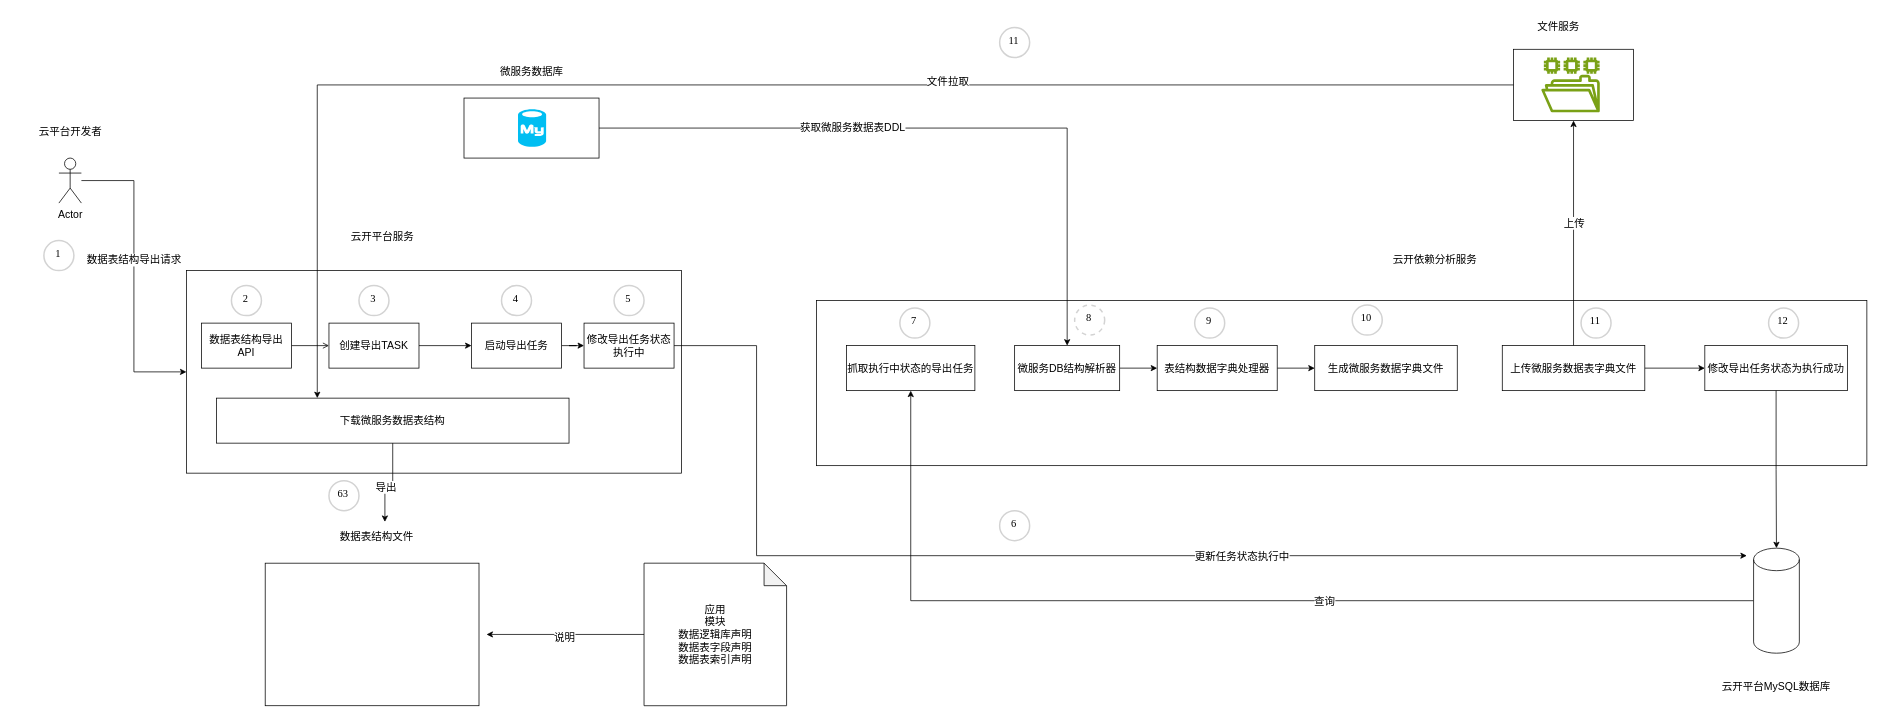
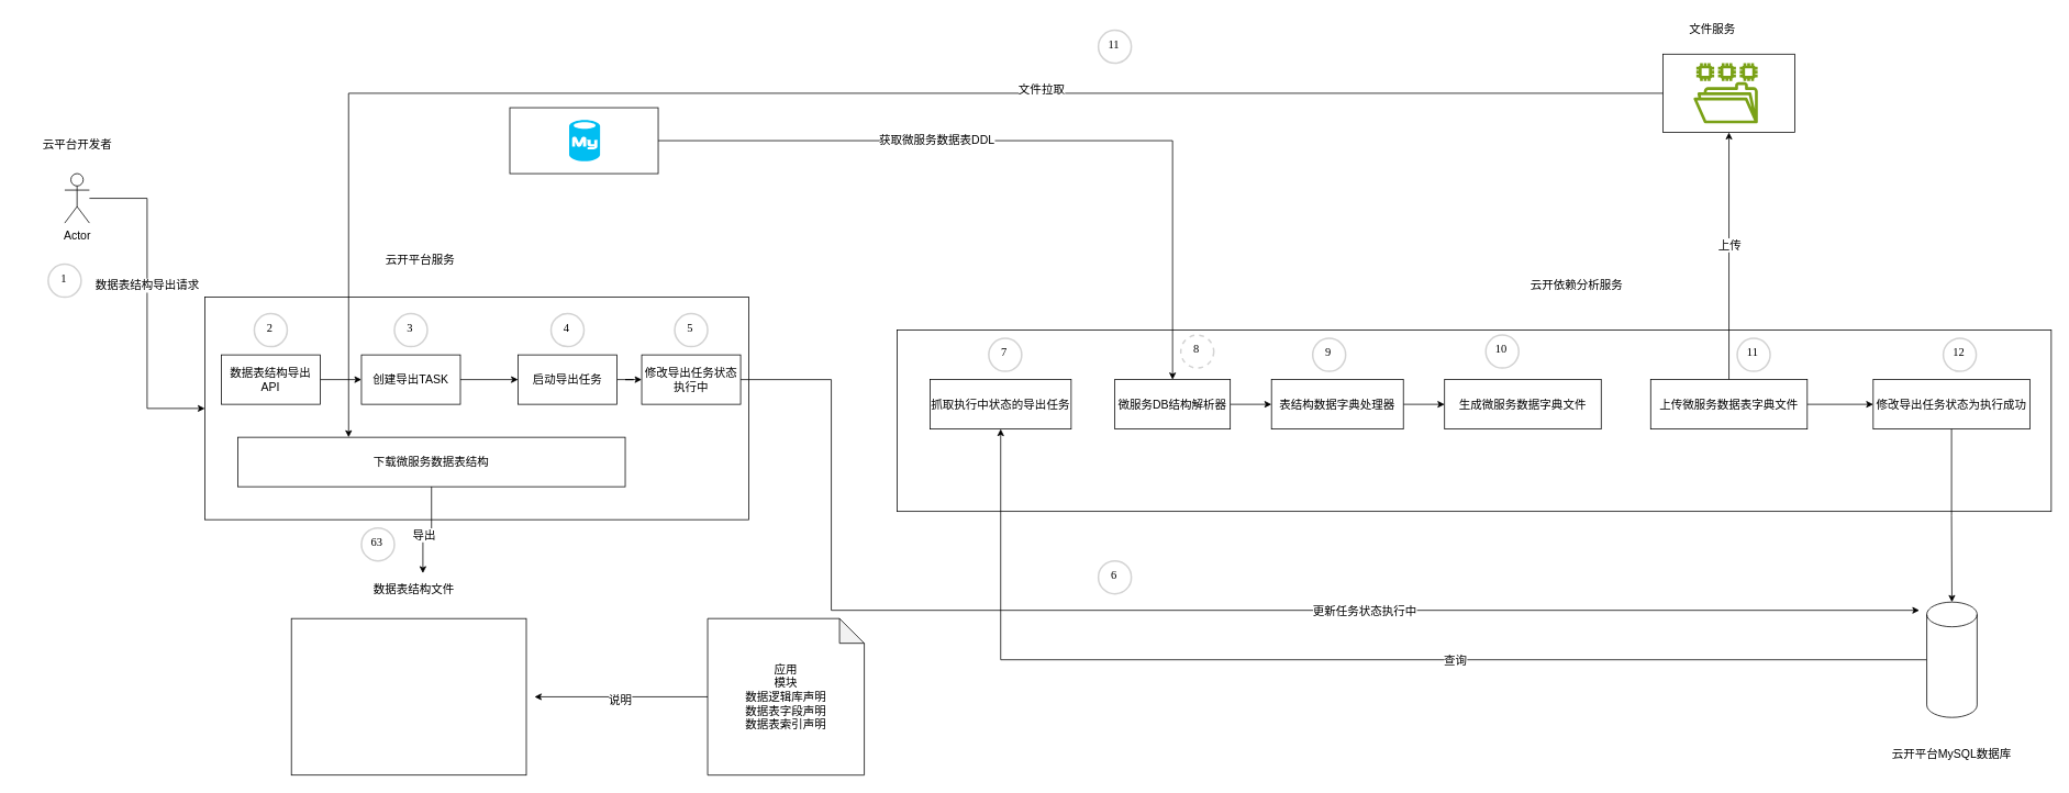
  <mxCell id="0" />
  <mxCell id="1" parent="0" />
  <mxCell id="2" style="edgeStyle=orthogonalEdgeStyle;rounded=0;orthogonalLoop=1;jettySize=auto;html=1;entryX=0;entryY=0.5;entryDx=0;entryDy=0;fontSize=14;" edge="1" parent="1" source="4" target="6"><mxGeometry relative="1" as="geometry" /></mxCell>
  <mxCell id="3" value="数据表结构导出请求" style="edgeLabel;html=1;align=center;verticalAlign=middle;resizable=0;points=[];fontSize=14;" vertex="1" connectable="0" parent="2"><mxGeometry x="-0.112" y="-1" relative="1" as="geometry"><mxPoint as="offset" /></mxGeometry></mxCell>
  <mxCell id="4" value="Actor" style="shape=umlActor;verticalLabelPosition=bottom;verticalAlign=top;html=1;outlineConnect=0;fontSize=14;" vertex="1" parent="1"><mxGeometry x="78" y="210" width="30" height="60" as="geometry" /></mxCell>
  <mxCell id="5" value="云平台开发者" style="text;html=1;align=center;verticalAlign=middle;whiteSpace=wrap;rounded=0;fontSize=14;" vertex="1" parent="1"><mxGeometry x="20.5" y="160" width="145" height="30" as="geometry" /></mxCell>
  <mxCell id="6" value="" style="rounded=0;whiteSpace=wrap;html=1;fontSize=14;" vertex="1" parent="1"><mxGeometry x="248" y="360" width="660" height="270" as="geometry" /></mxCell>
  <mxCell id="7" value="云开平台服务" style="text;html=1;align=center;verticalAlign=middle;whiteSpace=wrap;rounded=0;fontSize=14;" vertex="1" parent="1"><mxGeometry x="428.5" y="300" width="161" height="30" as="geometry" /></mxCell>
- <mxCell id="8" value="" style="edgeStyle=orthogonalEdgeStyle;rounded=0;orthogonalLoop=1;jettySize=auto;html=1;fontSize=14;endArrow=open;" edge="1" parent="1" source="9" target="11"><mxGeometry relative="1" as="geometry" /></mxCell>
+ <mxCell id="8" value="" style="edgeStyle=orthogonalEdgeStyle;rounded=0;orthogonalLoop=1;jettySize=auto;html=1;fontSize=14;" edge="1" parent="1" source="9" target="11"><mxGeometry relative="1" as="geometry" /></mxCell>
  <mxCell id="9" value="数据表结构导出API" style="rounded=0;whiteSpace=wrap;html=1;fontSize=14;" vertex="1" parent="1"><mxGeometry x="268" y="430" width="120" height="60" as="geometry" /></mxCell>
  <mxCell id="10" value="" style="edgeStyle=orthogonalEdgeStyle;rounded=0;orthogonalLoop=1;jettySize=auto;html=1;fontSize=14;" edge="1" parent="1" source="11" target="13"><mxGeometry relative="1" as="geometry" /></mxCell>
  <mxCell id="11" value="创建导出TASK" style="rounded=0;whiteSpace=wrap;html=1;fontSize=14;" vertex="1" parent="1"><mxGeometry x="438" y="430" width="120" height="60" as="geometry" /></mxCell>
  <mxCell id="12" value="" style="edgeStyle=orthogonalEdgeStyle;rounded=0;orthogonalLoop=1;jettySize=auto;html=1;" edge="1" parent="1" source="13" target="62"><mxGeometry relative="1" as="geometry" /></mxCell>
  <mxCell id="13" value="启动导出任务" style="rounded=0;whiteSpace=wrap;html=1;fontSize=14;" vertex="1" parent="1"><mxGeometry x="628" y="430" width="120" height="60" as="geometry" /></mxCell>
  <mxCell id="14" value="" style="rounded=0;whiteSpace=wrap;html=1;fontSize=14;" vertex="1" parent="1"><mxGeometry x="1088" y="400" width="1400" height="220" as="geometry" /></mxCell>
  <mxCell id="15" value="" style="edgeStyle=orthogonalEdgeStyle;rounded=0;orthogonalLoop=1;jettySize=auto;html=1;fontSize=14;" edge="1" parent="1" source="16" target="18"><mxGeometry relative="1" as="geometry" /></mxCell>
  <mxCell id="16" value="微服务DB结构解析器" style="rounded=0;whiteSpace=wrap;html=1;fontSize=14;" vertex="1" parent="1"><mxGeometry x="1352" y="460" width="140" height="60" as="geometry" /></mxCell>
  <mxCell id="17" value="" style="edgeStyle=orthogonalEdgeStyle;rounded=0;orthogonalLoop=1;jettySize=auto;html=1;fontSize=14;" edge="1" parent="1" source="18" target="19"><mxGeometry relative="1" as="geometry" /></mxCell>
  <mxCell id="18" value="表结构数据字典处理器" style="rounded=0;whiteSpace=wrap;html=1;fontSize=14;" vertex="1" parent="1"><mxGeometry x="1542" y="460" width="160" height="60" as="geometry" /></mxCell>
  <mxCell id="19" value="生成微服务数据字典文件" style="rounded=0;whiteSpace=wrap;html=1;fontSize=14;" vertex="1" parent="1"><mxGeometry x="1752" y="460" width="190" height="60" as="geometry" /></mxCell>
  <mxCell id="20" value="云开依赖分析服务" style="text;html=1;align=center;verticalAlign=middle;whiteSpace=wrap;rounded=0;fontSize=14;" vertex="1" parent="1"><mxGeometry x="1832" y="330" width="161" height="30" as="geometry" /></mxCell>
  <mxCell id="21" value="1" style="ellipse;whiteSpace=wrap;html=1;aspect=fixed;strokeWidth=2;fontFamily=Tahoma;spacingBottom=4;spacingRight=2;strokeColor=#d3d3d3;fontSize=14;" vertex="1" parent="1"><mxGeometry x="58" y="320" width="40" height="40" as="geometry" /></mxCell>
  <mxCell id="22" value="2" style="ellipse;whiteSpace=wrap;html=1;aspect=fixed;strokeWidth=2;fontFamily=Tahoma;spacingBottom=4;spacingRight=2;strokeColor=#d3d3d3;fontSize=14;" vertex="1" parent="1"><mxGeometry x="308" y="380" width="40" height="40" as="geometry" /></mxCell>
  <mxCell id="23" value="3" style="ellipse;whiteSpace=wrap;html=1;aspect=fixed;strokeWidth=2;fontFamily=Tahoma;spacingBottom=4;spacingRight=2;strokeColor=#d3d3d3;fontSize=14;" vertex="1" parent="1"><mxGeometry x="478" y="380" width="40" height="40" as="geometry" /></mxCell>
  <mxCell id="24" value="4" style="ellipse;whiteSpace=wrap;html=1;aspect=fixed;strokeWidth=2;fontFamily=Tahoma;spacingBottom=4;spacingRight=2;strokeColor=#d3d3d3;fontSize=14;" vertex="1" parent="1"><mxGeometry x="668" y="380" width="40" height="40" as="geometry" /></mxCell>
  <mxCell id="25" value="5" style="ellipse;whiteSpace=wrap;html=1;aspect=fixed;strokeWidth=2;fontFamily=Tahoma;spacingBottom=4;spacingRight=2;strokeColor=#d3d3d3;fontSize=14;" vertex="1" parent="1"><mxGeometry x="818" y="380" width="40" height="40" as="geometry" /></mxCell>
  <mxCell id="26" style="edgeStyle=orthogonalEdgeStyle;rounded=0;orthogonalLoop=1;jettySize=auto;html=1;entryX=0.5;entryY=0;entryDx=0;entryDy=0;fontSize=14;" edge="1" parent="1" source="28" target="16"><mxGeometry relative="1" as="geometry" /></mxCell>
  <mxCell id="27" value="获取微服务数据表DDL" style="edgeLabel;html=1;align=center;verticalAlign=middle;resizable=0;points=[];fontSize=14;" vertex="1" connectable="0" parent="26"><mxGeometry x="-0.264" y="2" relative="1" as="geometry"><mxPoint x="1" as="offset" /></mxGeometry></mxCell>
  <mxCell id="28" value="" style="rounded=0;whiteSpace=wrap;html=1;fontSize=14;" vertex="1" parent="1"><mxGeometry x="618" y="130" width="180" height="80" as="geometry" /></mxCell>
  <mxCell id="29" value="" style="verticalLabelPosition=bottom;html=1;verticalAlign=top;align=center;strokeColor=none;fillColor=#00BEF2;shape=mxgraph.azure.mysql_database;fontSize=14;" vertex="1" parent="1"><mxGeometry x="690" y="145" width="37.5" height="50" as="geometry" /></mxCell>
- <mxCell id="30" value="微服务数据库" style="text;html=1;align=center;verticalAlign=middle;whiteSpace=wrap;rounded=0;fontSize=14;" vertex="1" parent="1"><mxGeometry x="663.38" y="80" width="90.75" height="30" as="geometry" /></mxCell>
  <mxCell id="31" style="edgeStyle=orthogonalEdgeStyle;rounded=0;orthogonalLoop=1;jettySize=auto;html=1;entryX=0.5;entryY=1;entryDx=0;entryDy=0;fontSize=14;" edge="1" parent="1" source="34" target="35"><mxGeometry relative="1" as="geometry" /></mxCell>
  <mxCell id="32" value="上传" style="edgeLabel;html=1;align=center;verticalAlign=middle;resizable=0;points=[];fontSize=14;" vertex="1" connectable="0" parent="31"><mxGeometry x="0.093" y="1" relative="1" as="geometry"><mxPoint x="1" as="offset" /></mxGeometry></mxCell>
  <mxCell id="33" value="" style="edgeStyle=orthogonalEdgeStyle;rounded=0;orthogonalLoop=1;jettySize=auto;html=1;fontSize=14;" edge="1" parent="1" source="34" target="39"><mxGeometry relative="1" as="geometry" /></mxCell>
  <mxCell id="34" value="上传微服务数据表字典文件" style="rounded=0;whiteSpace=wrap;html=1;fontSize=14;" vertex="1" parent="1"><mxGeometry x="2002" y="460" width="190" height="60" as="geometry" /></mxCell>
  <mxCell id="35" value="" style="rounded=0;whiteSpace=wrap;html=1;fontSize=14;" vertex="1" parent="1"><mxGeometry x="2017" y="65" width="160" height="95" as="geometry" /></mxCell>
  <mxCell id="36" value="" style="sketch=0;outlineConnect=0;fontColor=#232F3E;gradientColor=none;fillColor=#7AA116;strokeColor=none;dashed=0;verticalLabelPosition=bottom;verticalAlign=top;align=center;html=1;fontSize=14;fontStyle=0;aspect=fixed;pointerEvents=1;shape=mxgraph.aws4.file_system;" vertex="1" parent="1"><mxGeometry x="2054" y="76" width="78" height="73" as="geometry" /></mxCell>
  <mxCell id="37" value="文件服务" style="text;html=1;align=center;verticalAlign=middle;whiteSpace=wrap;rounded=0;fontSize=14;" vertex="1" parent="1"><mxGeometry x="2047" y="20" width="60" height="30" as="geometry" /></mxCell>
  <mxCell id="38" value="下载微服务数据表结构" style="rounded=0;whiteSpace=wrap;html=1;fontSize=14;" vertex="1" parent="1"><mxGeometry x="288" y="530" width="470" height="60" as="geometry" /></mxCell>
  <mxCell id="39" value="修改导出任务状态为执行成功" style="rounded=0;whiteSpace=wrap;html=1;fontSize=14;" vertex="1" parent="1"><mxGeometry x="2272" y="460" width="190" height="60" as="geometry" /></mxCell>
  <mxCell id="40" style="edgeStyle=orthogonalEdgeStyle;rounded=0;orthogonalLoop=1;jettySize=auto;html=1;" edge="1" parent="1" source="42" target="63"><mxGeometry relative="1" as="geometry" /></mxCell>
  <mxCell id="41" value="查询" style="edgeLabel;html=1;align=center;verticalAlign=middle;resizable=0;points=[];fontSize=14;" vertex="1" connectable="0" parent="40"><mxGeometry x="-0.183" relative="1" as="geometry"><mxPoint as="offset" /></mxGeometry></mxCell>
  <mxCell id="42" value="" style="shape=cylinder3;whiteSpace=wrap;html=1;boundedLbl=1;backgroundOutline=1;size=15;fontSize=14;" vertex="1" parent="1"><mxGeometry x="2337" y="730" width="61" height="140" as="geometry" /></mxCell>
  <mxCell id="43" style="edgeStyle=orthogonalEdgeStyle;rounded=0;orthogonalLoop=1;jettySize=auto;html=1;entryX=0.5;entryY=0;entryDx=0;entryDy=0;entryPerimeter=0;fontSize=14;" edge="1" parent="1" source="39" target="42"><mxGeometry relative="1" as="geometry" /></mxCell>
  <mxCell id="44" value="云开平台MySQL数据库" style="text;html=1;align=center;verticalAlign=middle;whiteSpace=wrap;rounded=0;fontSize=14;" vertex="1" parent="1"><mxGeometry x="2279.5" y="900" width="175" height="30" as="geometry" /></mxCell>
  <mxCell id="45" value="" style="rounded=0;whiteSpace=wrap;html=1;fontSize=14;" vertex="1" parent="1"><mxGeometry x="353" y="750" width="285" height="190" as="geometry" /></mxCell>
  <mxCell id="46" value="" style="shape=image;html=1;verticalAlign=top;verticalLabelPosition=bottom;labelBackgroundColor=#ffffff;imageAspect=0;aspect=fixed;image=https://cdn3.iconfinder.com/data/icons/document-icons-2/30/647714-excel-128.png;fontSize=14;" vertex="1" parent="1"><mxGeometry x="438" y="780" width="128" height="128" as="geometry" /></mxCell>
  <mxCell id="47" value="数据表结构文件" style="text;html=1;align=center;verticalAlign=middle;whiteSpace=wrap;rounded=0;fontSize=14;" vertex="1" parent="1"><mxGeometry x="444" y="700" width="116" height="30" as="geometry" /></mxCell>
  <mxCell id="48" style="edgeStyle=orthogonalEdgeStyle;rounded=0;orthogonalLoop=1;jettySize=auto;html=1;entryX=0.591;entryY=-0.167;entryDx=0;entryDy=0;entryPerimeter=0;fontSize=14;" edge="1" parent="1" source="38" target="47"><mxGeometry relative="1" as="geometry" /></mxCell>
  <mxCell id="49" value="导出" style="edgeLabel;html=1;align=center;verticalAlign=middle;resizable=0;points=[];fontSize=14;" vertex="1" connectable="0" parent="48"><mxGeometry x="0.213" y="1" relative="1" as="geometry"><mxPoint y="-1" as="offset" /></mxGeometry></mxCell>
  <mxCell id="50" style="edgeStyle=orthogonalEdgeStyle;rounded=0;orthogonalLoop=1;jettySize=auto;html=1;fontSize=14;" edge="1" parent="1" source="52"><mxGeometry relative="1" as="geometry"><mxPoint x="648" y="845" as="targetPoint" /></mxGeometry></mxCell>
  <mxCell id="51" value="说明" style="edgeLabel;html=1;align=center;verticalAlign=middle;resizable=0;points=[];fontSize=14;" vertex="1" connectable="0" parent="50"><mxGeometry x="0.012" y="3" relative="1" as="geometry"><mxPoint as="offset" /></mxGeometry></mxCell>
  <mxCell id="52" value="应用&lt;div style=&quot;font-size: 14px;&quot;&gt;模块&lt;/div&gt;&lt;div style=&quot;font-size: 14px;&quot;&gt;数据逻辑库声明&lt;/div&gt;&lt;div style=&quot;font-size: 14px;&quot;&gt;数据表字段声明&lt;/div&gt;&lt;div style=&quot;font-size: 14px;&quot;&gt;数据表索引声明&lt;/div&gt;" style="shape=note;whiteSpace=wrap;html=1;backgroundOutline=1;darkOpacity=0.05;fontSize=14;" vertex="1" parent="1"><mxGeometry x="858" y="750" width="190" height="190" as="geometry" /></mxCell>
  <mxCell id="53" style="edgeStyle=orthogonalEdgeStyle;rounded=0;orthogonalLoop=1;jettySize=auto;html=1;entryX=0.286;entryY=0;entryDx=0;entryDy=0;entryPerimeter=0;fontSize=14;" edge="1" parent="1" source="35" target="38"><mxGeometry relative="1" as="geometry" /></mxCell>
  <mxCell id="54" value="文件拉取" style="edgeLabel;html=1;align=center;verticalAlign=middle;resizable=0;points=[];fontSize=14;" vertex="1" connectable="0" parent="53"><mxGeometry x="-0.25" y="-5" relative="1" as="geometry"><mxPoint as="offset" /></mxGeometry></mxCell>
  <mxCell id="55" value="8" style="ellipse;whiteSpace=wrap;html=1;aspect=fixed;strokeWidth=2;fontFamily=Tahoma;spacingBottom=4;spacingRight=2;strokeColor=#d3d3d3;fontSize=14;dashed=1;" vertex="1" parent="1"><mxGeometry x="1432" y="406" width="40" height="40" as="geometry" /></mxCell>
  <mxCell id="56" value="9" style="ellipse;whiteSpace=wrap;html=1;aspect=fixed;strokeWidth=2;fontFamily=Tahoma;spacingBottom=4;spacingRight=2;strokeColor=#d3d3d3;fontSize=14;" vertex="1" parent="1"><mxGeometry x="1592" y="410" width="40" height="40" as="geometry" /></mxCell>
  <mxCell id="57" value="10" style="ellipse;whiteSpace=wrap;html=1;aspect=fixed;strokeWidth=2;fontFamily=Tahoma;spacingBottom=4;spacingRight=2;strokeColor=#d3d3d3;fontSize=14;" vertex="1" parent="1"><mxGeometry x="1802" y="406" width="40" height="40" as="geometry" /></mxCell>
  <mxCell id="58" value="11" style="ellipse;whiteSpace=wrap;html=1;aspect=fixed;strokeWidth=2;fontFamily=Tahoma;spacingBottom=4;spacingRight=2;strokeColor=#d3d3d3;fontSize=14;" vertex="1" parent="1"><mxGeometry x="2107" y="410" width="40" height="40" as="geometry" /></mxCell>
  <mxCell id="59" value="12" style="ellipse;whiteSpace=wrap;html=1;aspect=fixed;strokeWidth=2;fontFamily=Tahoma;spacingBottom=4;spacingRight=2;strokeColor=#d3d3d3;fontSize=14;" vertex="1" parent="1"><mxGeometry x="2357" y="410" width="40" height="40" as="geometry" /></mxCell>
  <mxCell id="60" value="63" style="ellipse;whiteSpace=wrap;html=1;aspect=fixed;strokeWidth=2;fontFamily=Tahoma;spacingBottom=4;spacingRight=2;strokeColor=#d3d3d3;fontSize=14;" vertex="1" parent="1"><mxGeometry x="438" y="640" width="40" height="40" as="geometry" /></mxCell>
  <mxCell id="61" value="11" style="ellipse;whiteSpace=wrap;html=1;aspect=fixed;strokeWidth=2;fontFamily=Tahoma;spacingBottom=4;spacingRight=2;strokeColor=#d3d3d3;fontSize=14;" vertex="1" parent="1"><mxGeometry x="1332" y="36" width="40" height="40" as="geometry" /></mxCell>
  <mxCell id="62" value="修改导出任务状态执行中" style="rounded=0;whiteSpace=wrap;html=1;fontSize=14;" vertex="1" parent="1"><mxGeometry x="778" y="430" width="120" height="60" as="geometry" /></mxCell>
  <mxCell id="63" value="抓取执行中状态的导出任务" style="rounded=0;whiteSpace=wrap;html=1;fontSize=14;" vertex="1" parent="1"><mxGeometry x="1128" y="460" width="171" height="60" as="geometry" /></mxCell>
  <mxCell id="64" style="edgeStyle=orthogonalEdgeStyle;rounded=0;orthogonalLoop=1;jettySize=auto;html=1;" edge="1" parent="1" source="62"><mxGeometry relative="1" as="geometry"><mxPoint x="918" y="460" as="sourcePoint" /><mxPoint x="2328" y="740" as="targetPoint" /><Array as="points"><mxPoint x="1008" y="460" /><mxPoint x="1008" y="740" /></Array></mxGeometry></mxCell>
  <mxCell id="65" value="更新任务状态执行中" style="edgeLabel;html=1;align=center;verticalAlign=middle;resizable=0;points=[];fontSize=14;" vertex="1" connectable="0" parent="64"><mxGeometry x="0.212" relative="1" as="geometry"><mxPoint as="offset" /></mxGeometry></mxCell>
  <mxCell id="66" value="6" style="ellipse;whiteSpace=wrap;html=1;aspect=fixed;strokeWidth=2;fontFamily=Tahoma;spacingBottom=4;spacingRight=2;strokeColor=#d3d3d3;fontSize=14;" vertex="1" parent="1"><mxGeometry x="1332" y="680" width="40" height="40" as="geometry" /></mxCell>
  <mxCell id="67" value="7" style="ellipse;whiteSpace=wrap;html=1;aspect=fixed;strokeWidth=2;fontFamily=Tahoma;spacingBottom=4;spacingRight=2;strokeColor=#d3d3d3;fontSize=14;" vertex="1" parent="1"><mxGeometry x="1199" y="410" width="40" height="40" as="geometry" /></mxCell>
